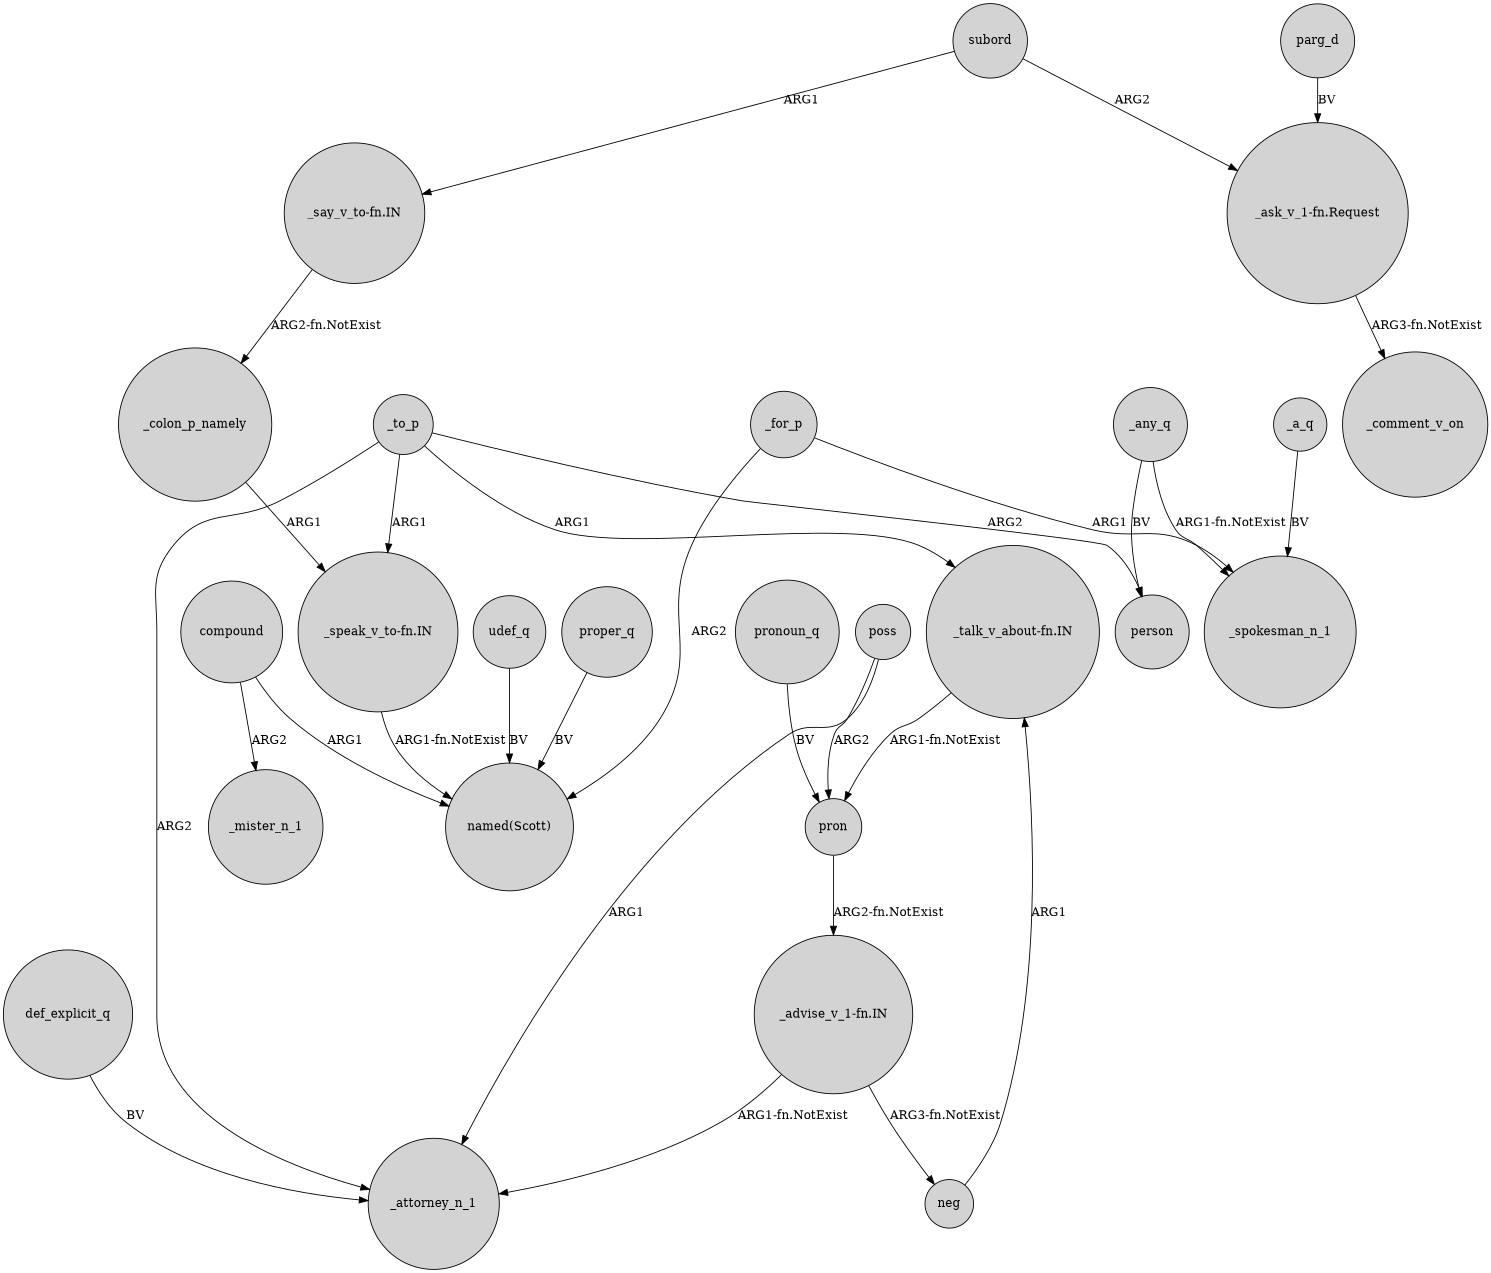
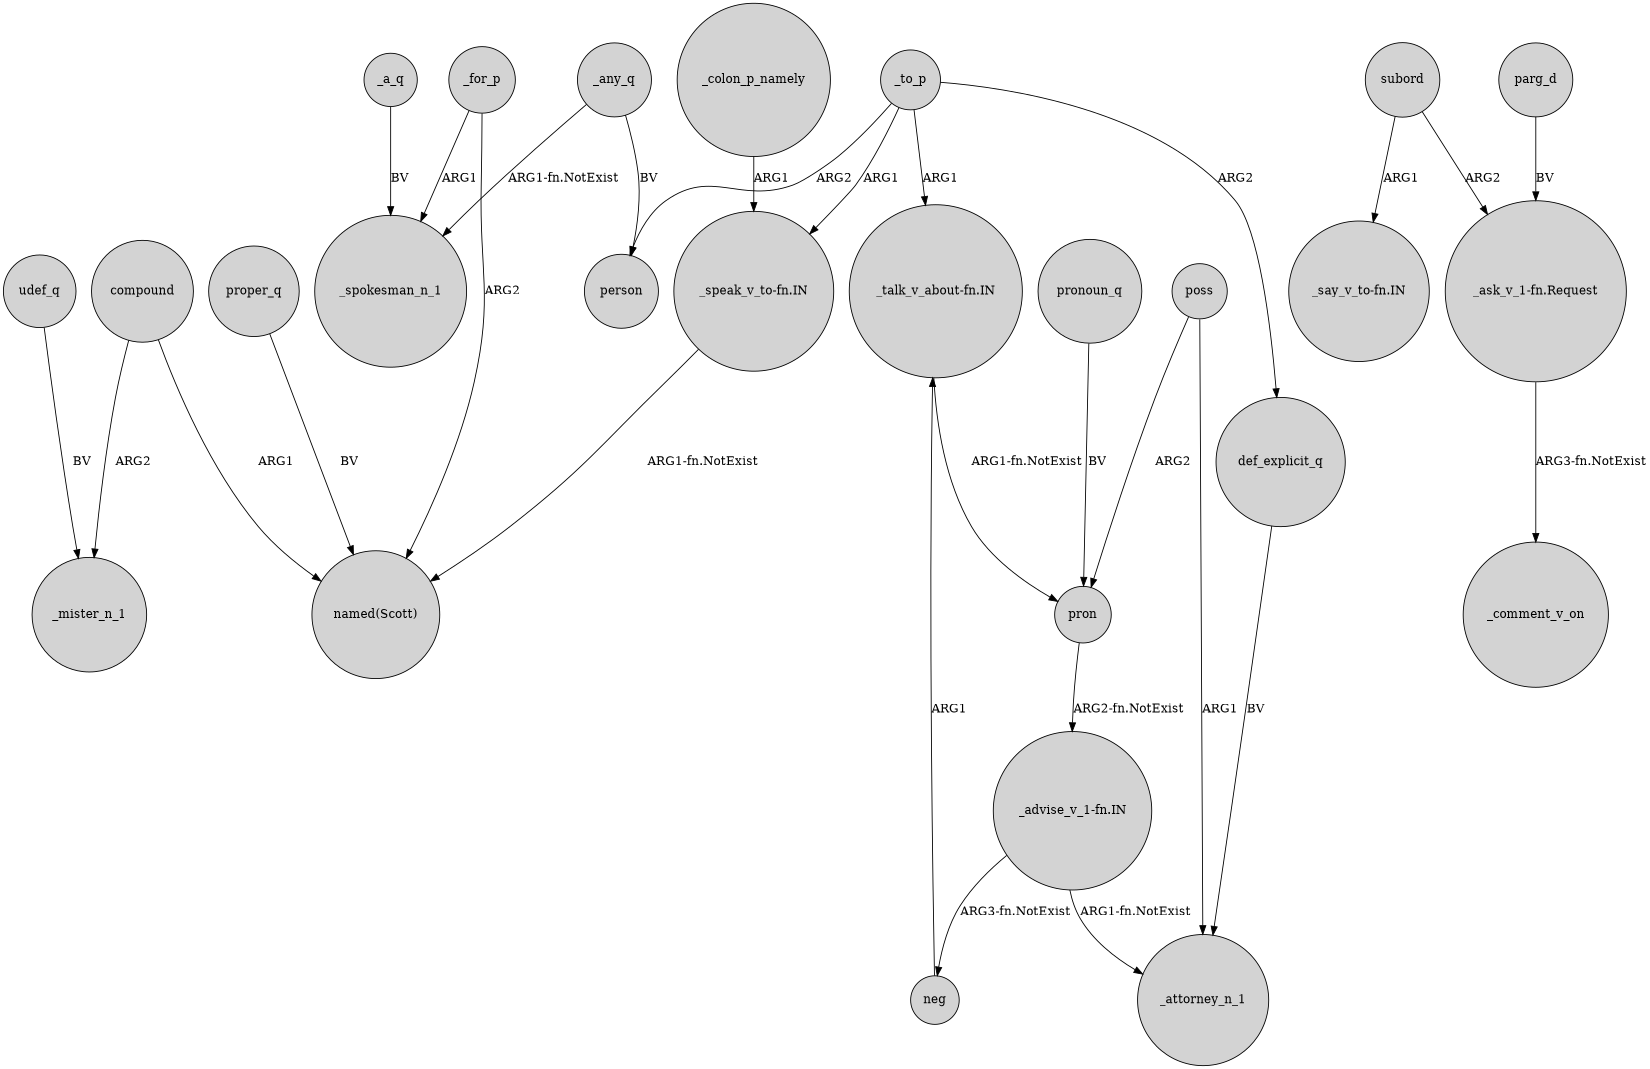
  digraph {
    node [shape=circle style=filled]
    _for_p
    "named(Scott)"
    _spokesman_n_1
    compound
    _mister_n_1
    poss
    _attorney_n_1
    pron
    "_advise_v_1-fn.IN"
    def_explicit_q
    neg
    "_talk_v_about-fn.IN"
    _to_p
    "_speak_v_to-fn.IN"
    person
    _colon_p_namely
    "_say_v_to-fn.IN"
    subord
    "_ask_v_1-fn.Request"
    _comment_v_on
    parg_d
    udef_q
    pronoun_q
    proper_q
    _a_q
    _any_q
    _for_p -> "named(Scott)" [label=ARG2]
    _for_p -> _spokesman_n_1 [label=ARG1]
    compound -> "named(Scott)" [label=ARG1]
    compound -> _mister_n_1 [label=ARG2]
    poss -> _attorney_n_1 [label=ARG1]
    poss -> pron [label=ARG2]
    pron -> "_advise_v_1-fn.IN" [label="ARG2-fn.NotExist"]
    "_advise_v_1-fn.IN" -> _attorney_n_1 [label="ARG1-fn.NotExist"]
    "_advise_v_1-fn.IN" -> neg [label="ARG3-fn.NotExist"]
    def_explicit_q -> _attorney_n_1 [label=BV]
    neg -> "_talk_v_about-fn.IN" [label=ARG1]
    "_talk_v_about-fn.IN" -> pron [label="ARG1-fn.NotExist"]
-   _to_p -> _attorney_n_1 [label=ARG2]
+   _to_p -> def_explicit_q [label=ARG2]
    _to_p -> "_talk_v_about-fn.IN" [label=ARG1]
    _to_p -> "_speak_v_to-fn.IN" [label=ARG1]
    _to_p -> person [label=ARG2]
    "_speak_v_to-fn.IN" -> "named(Scott)" [label="ARG1-fn.NotExist"]
    _colon_p_namely -> "_speak_v_to-fn.IN" [label=ARG1]
-   "_say_v_to-fn.IN" -> _colon_p_namely [label="ARG2-fn.NotExist"]
    subord -> "_say_v_to-fn.IN" [label=ARG1]
    subord -> "_ask_v_1-fn.Request" [label=ARG2]
    "_ask_v_1-fn.Request" -> _comment_v_on [label="ARG3-fn.NotExist"]
    parg_d -> "_ask_v_1-fn.Request" [label=BV]
-   udef_q -> "named(Scott)" [label=BV]
+   udef_q -> _mister_n_1 [label=BV]
    pronoun_q -> pron [label=BV]
    proper_q -> "named(Scott)" [label=BV]
    _a_q -> _spokesman_n_1 [label=BV]
    _any_q -> _spokesman_n_1 [label="ARG1-fn.NotExist"]
    _any_q -> person [label=BV]
  }
